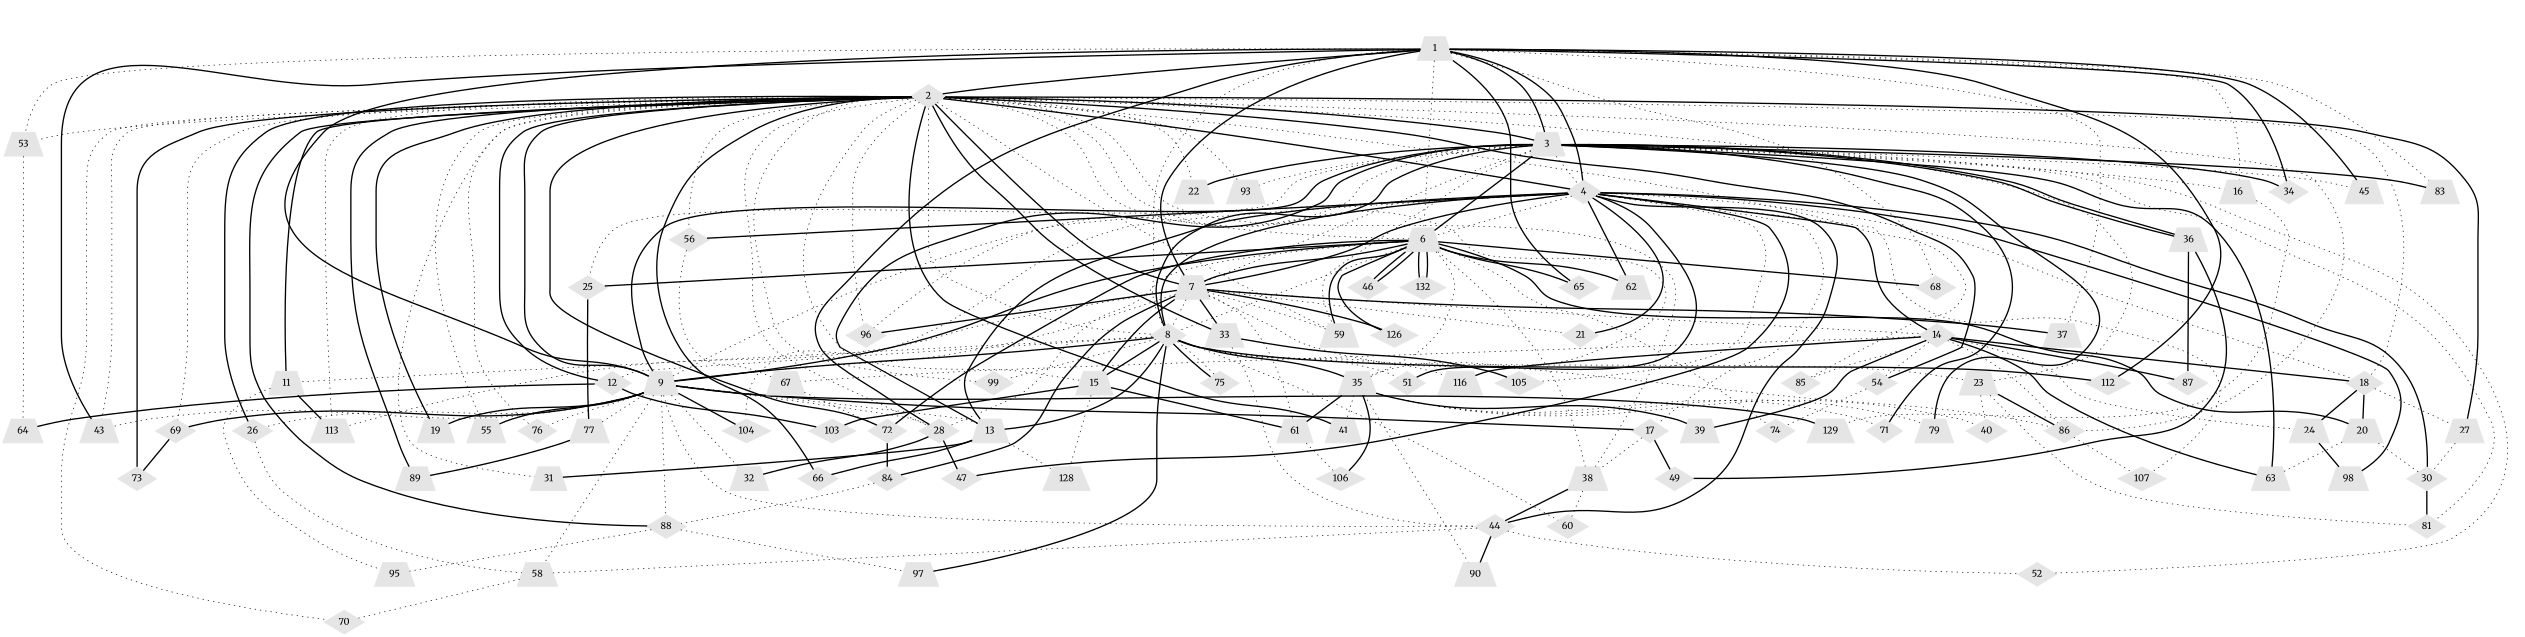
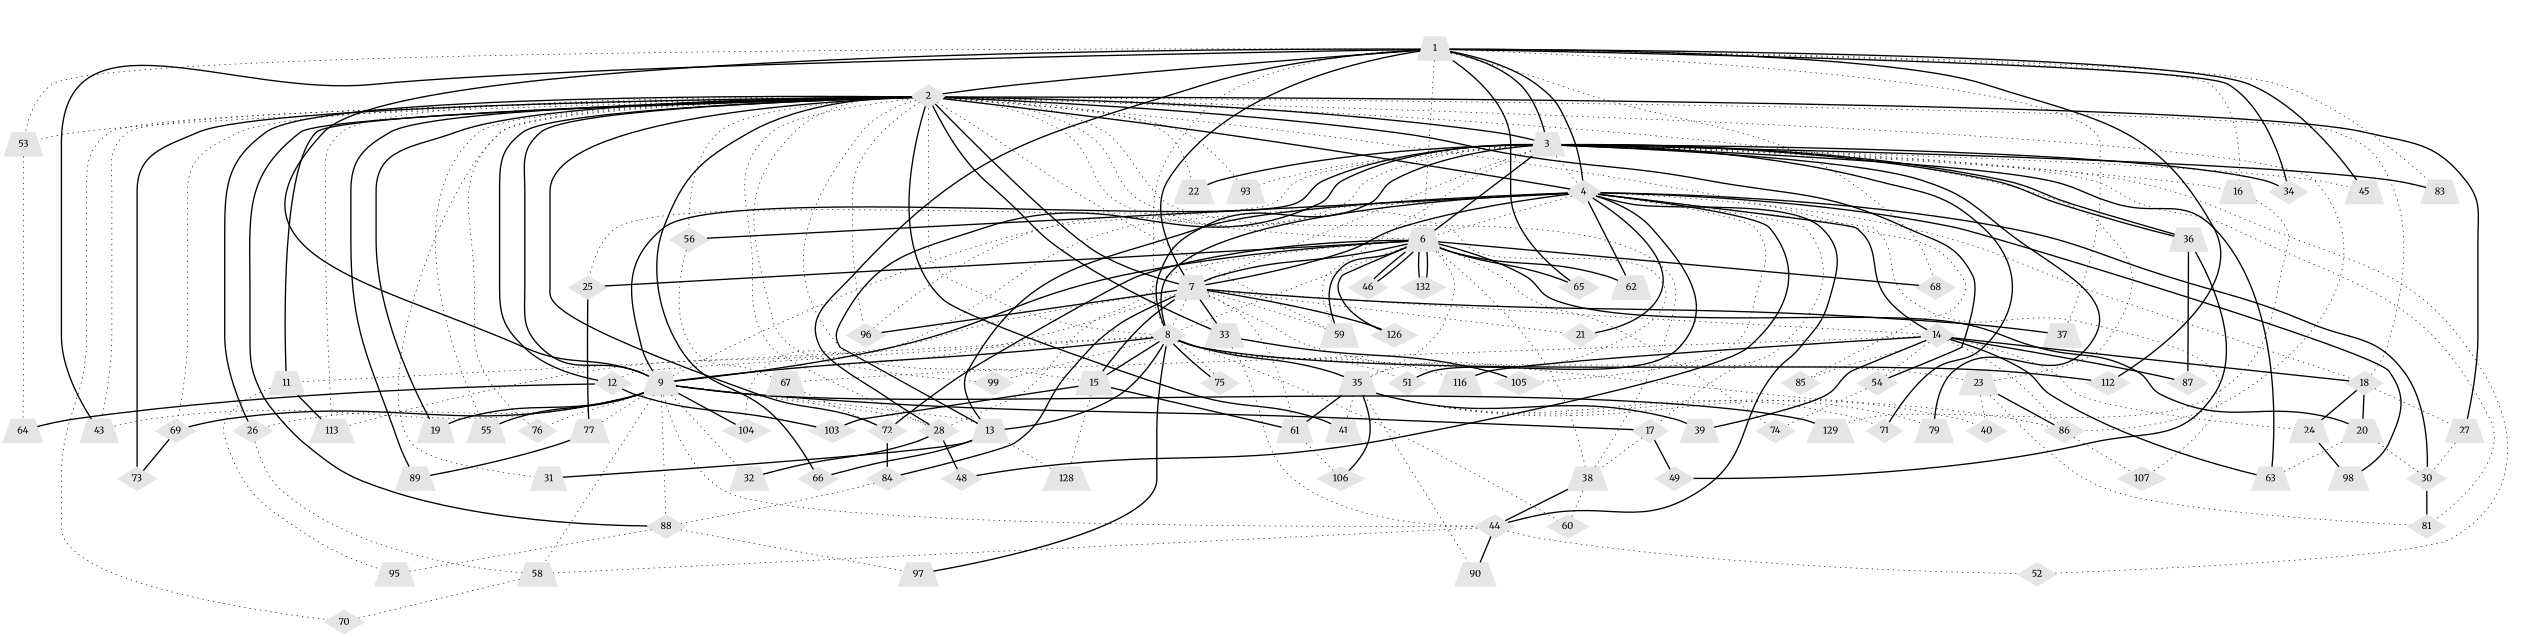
  graph {
    fontname=Merriweather
    node [color=gray90 fontname=Merriweather shape=diamond style=filled]
    edge [fontname=Merriweather style=bold]
    2 [super="+139+117+5+107+78+10"]
    3 [shape=trapezium]
    4
    6 [shape=trapezium]
    7 [shape=trapezium]
    8
    9 [shape=trapezium]
    28 [super="+102"]
    43 [shape=trapezium super="+101"]
    53 [shape=trapezium]
    11 [shape=trapezium]
    12
    15 [shape=trapezium]
    18
    19 [shape=trapezium super="+91"]
    22 [shape=trapezium super="+48"]
    23 [shape=trapezium]
    26
    27 [shape=trapezium]
    31 [shape=trapezium]
    33 [shape=trapezium]
    35 [shape=trapezium super="+82+111"]
    38 [shape=trapezium super="+42"]
    41 [shape=trapezium]
    54
    55 [shape=trapezium]
    56 [super="+57"]
    59 [shape=trapezium super="+122"]
    66
    69
    70
    72
    73
    76
    85
    86 [super="+127"]
    88 [super="+119"]
    89 [shape=trapezium]
    93 [shape=trapezium]
    96
    99
    113 [shape=trapezium super="+140"]
    1 [shape=trapezium]
    16 [shape=trapezium]
    34
    37 [shape=trapezium]
    45 [shape=trapezium]
    65
    68
    83 [shape=trapezium]
    112
    13 [shape=trapezium super="+80+29"]
    25
    36 [shape=trapezium]
    52
    63 [shape=trapezium super="+131"]
    71
    79 [shape=trapezium]
    81
    14
    17
    21
    30 [super="+123+94"]
    44 [super="+109+138"]
-   47
+   47 [label=48]
    51
    62 [shape=trapezium]
    98 [shape=trapezium]
    n69 [label=107]
    104
    105
    20 [shape=trapezium]
    46
    74
    126
    132
    61 [shape=trapezium]
    84
    60
    75
    97 [shape=trapezium]
    116 [shape=trapezium]
    32 [shape=trapezium]
    58 [shape=trapezium super="+136"]
    77 [shape=trapezium]
    129 [shape=trapezium]
    64 [shape=trapezium]
    95 [shape=trapezium]
    103
    128 [shape=trapezium]
    24 [shape=trapezium]
    40
    106
    39 [shape=trapezium]
    90 [shape=trapezium]
    67 [shape=trapezium super="+121"]
    87
    49
    2 -- 3 [weight=3]
    2 -- 4 [weight=3]
    2 -- 6 [style=dotted weight=4]
    2 -- 7 [weight=4]
    2 -- 8 [style=dotted weight=4]
    2 -- 9 [weight=3]
    2 -- 28 [style=dotted]
    2 -- 43 [style=dotted]
    2 -- 53 [style=dotted]
    2 -- 11
    2 -- 12
    2 -- 15 [style=dotted weight=2]
    2 -- 18 [style=dotted]
    2 -- 19 [weight=2]
    2 -- 22 [style=dotted]
    2 -- 23 [style=dotted weight=2]
    2 -- 26
    2 -- 27
    2 -- 31 [style=dotted]
    2 -- 33
    2 -- 35 [style=dotted]
    2 -- 38 [style=dotted]
    2 -- 41
    2 -- 54
    2 -- 55 [style=dotted]
    2 -- 56 [style=dotted weight=3]
    2 -- 59 [style=dotted]
    2 -- 66
    2 -- 69 [style=dotted]
    2 -- 70 [style=dotted]
    2 -- 72
    2 -- 73 [weight=2]
    2 -- 76 [style=dotted]
    2 -- 85 [style=dotted]
    2 -- 86 [style=dotted]
    2 -- 88
    2 -- 89
    2 -- 93 [style=dotted weight=2]
    2 -- 96 [style=dotted]
    2 -- 99 [style=dotted]
    2 -- 113 [style=dotted]
    3 -- 4 [style=dotted]
    3 -- 6
    3 -- 7 [style=dotted]
    3 -- 8
    3 -- 9
    3 -- 22 [weight=2]
    3 -- 59 [style=dotted]
    3 -- 93 [style=dotted]
    3 -- 96 [style=dotted]
    3 -- 16 [style=dotted]
    3 -- 34
    3 -- 45 [style=dotted]
    3 -- 83
    3 -- 13
    3 -- 25 [style=dotted]
    3 -- 36
    3 -- 36
    3 -- 52 [style=dotted]
    3 -- 63
    3 -- 71
    3 -- 79
    3 -- 81 [style=dotted]
    4 -- 6 [style=dotted]
    4 -- 7
    4 -- 8
    4 -- 9 [style=dotted]
    4 -- 18 [style=dotted]
    4 -- 56
    4 -- 13 [weight=2]
    4 -- 14
    4 -- 17 [style=dotted]
    4 -- 21
    4 -- 30
    4 -- 44
    4 -- 47
    4 -- 51
    4 -- 62
    4 -- 98
    4 -- n69 [style=dotted]
    4 -- 104 [style=dotted]
    4 -- 105 [style=dotted]
    6 -- 7
    6 -- 8 [style=dotted]
    6 -- 9
    6 -- 28 [style=dotted]
    6 -- 35 [style=dotted]
    6 -- 38 [style=dotted]
    6 -- 59
    6 -- 72
    6 -- 65
    6 -- 68
    6 -- 25
    6 -- 62
    6 -- 20
    6 -- 46
    6 -- 46
    6 -- 74 [style=dotted]
    6 -- 126
    6 -- 132
    6 -- 132
    7 -- 8 [style=dotted]
    7 -- 9 [style=dotted]
    7 -- 15
    7 -- 33
    7 -- 59 [style=dotted]
    7 -- 86 [style=dotted]
    7 -- 96
    7 -- 113 [style=dotted]
    7 -- 37
    7 -- 14 [style=dotted]
    7 -- 21 [style=dotted]
    7 -- 126
    7 -- 61 [style=dotted]
    7 -- 84
    8 -- 9
    8 -- 11 [style=dotted]
    8 -- 12 [style=dotted]
    8 -- 15
    8 -- 23 [style=dotted]
    8 -- 35
    8 -- 99 [style=dotted]
    8 -- 112
    8 -- 13
    8 -- 51 [style=dotted]
    8 -- 60 [style=dotted]
    8 -- 75
    8 -- 75 [style=dotted]
    8 -- 97
    8 -- 116 [style=dotted]
    9 -- 28 [style=dotted]
    9 -- 43 [style=dotted]
    9 -- 19
    9 -- 26 [style=dotted]
    9 -- 55
    9 -- 69
    9 -- 76 [style=dotted]
    9 -- 88 [style=dotted]
    9 -- 13 [style=dotted]
    9 -- 17
    9 -- 44 [style=dotted]
    9 -- 104
    9 -- 32 [style=dotted]
    9 -- 58 [style=dotted]
    9 -- 77 [style=dotted]
    9 -- 129
    28 -- 47
    28 -- 32
    53 -- 64 [style=dotted]
    11 -- 113
    11 -- 95 [style=dotted]
    12 -- 64
    12 -- 103
    15 -- 61
    15 -- 103
    15 -- 128 [style=dotted]
    18 -- 27 [style=dotted]
    18 -- 20
    18 -- 24
    23 -- 86
    23 -- 81 [style=dotted]
    23 -- 40 [style=dotted]
    26 -- 58 [style=dotted]
    27 -- 30 [style=dotted]
    33 -- 44 [style=dotted]
    33 -- 105
    35 -- 41 [style=dotted]
    35 -- 71 [style=dotted]
    35 -- 79 [style=dotted]
    35 -- 61
    35 -- 40 [style=dotted]
    35 -- 106
    35 -- 39
    35 -- 90 [style=dotted]
    38 -- 44
    38 -- 60 [style=dotted]
    54 -- 74 [style=dotted]
    56 -- 67 [style=dotted]
    69 -- 73
    72 -- 84
    86 -- n69 [style=dotted]
    88 -- 97 [style=dotted]
    88 -- 95 [style=dotted]
    1 -- 2 [weight=4]
    1 -- 3
    1 -- 4
    1 -- 6 [style=dotted]
    1 -- 7
    1 -- 8 [style=dotted]
    1 -- 9
    1 -- 28
    1 -- 43
    1 -- 53 [style=dotted]
    1 -- 16 [style=dotted]
    1 -- 34
    1 -- 37 [style=dotted]
    1 -- 45
    1 -- 65
    1 -- 68 [style=dotted]
    1 -- 83 [style=dotted]
    1 -- 112
    16 -- 129 [style=dotted]
    13 -- 31
    13 -- 66
    13 -- 128 [style=dotted]
    25 -- 77
    36 -- 87
    36 -- 49
    14 -- 18
    14 -- 54 [style=dotted]
    14 -- 85 [style=dotted]
    14 -- 86 [style=dotted]
    14 -- 63
    14 -- 116
    14 -- 24 [style=dotted]
    14 -- 39
    14 -- 67 [style=dotted]
    14 -- 87
    17 -- 38 [style=dotted]
    17 -- 49
    30 -- 81
    44 -- 52 [style=dotted]
    44 -- 58 [style=dotted]
    44 -- 90
    20 -- 63 [style=dotted]
    20 -- 30 [style=dotted]
    61 -- 106 [style=dotted]
    84 -- 88 [style=dotted]
    58 -- 70 [style=dotted]
    77 -- 89
    24 -- 98
    67 -- 72 [style=dotted]
  }
